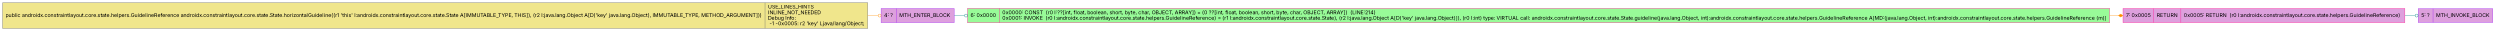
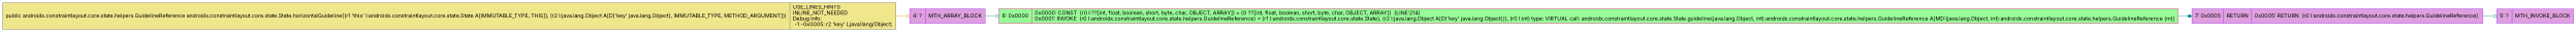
  digraph {
    fontname=Inter
    rankdir=LR
    node [color=purple fillcolor=plum fontname=Inter shape=record style=filled]
    edge [arrowhead=odot color=teal fontname=Inter]
-   n1 [label="{4\:\ ?|MTH_ENTER_BLOCK\l}"]
+   n1 [label="{4\:\ ?|MTH_ARRAY_BLOCK\l}"]
    n2 [color=deeppink fillcolor=palegreen label="{6\:\ 0x0000|0x0000: CONST  (r0 I:??[int, float, boolean, short, byte, char, OBJECT, ARRAY]) = (0 ??[int, float, boolean, short, byte, char, OBJECT, ARRAY])  (LINE:214)\l0x0001: INVOKE  (r0 I:androidx.constraintlayout.core.state.helpers.GuidelineReference) = (r1 I:androidx.constraintlayout.core.state.State), (r2 I:java.lang.Object A[D('key' java.lang.Object)]), (r0 I:int) type: VIRTUAL call: androidx.constraintlayout.core.state.State.guideline(java.lang.Object, int):androidx.constraintlayout.core.state.helpers.GuidelineReference A[MD:(java.lang.Object, int):androidx.constraintlayout.core.state.helpers.GuidelineReference (m)]\l}"]
-   n3 [color=deeppink label="{7\:\ 0x0005|RETURN\l|0x0005: RETURN  (r0 I:androidx.constraintlayout.core.state.helpers.GuidelineReference) \l}"]
+   n3 [label="{7\:\ 0x0005|RETURN\l|0x0005: RETURN  (r0 I:androidx.constraintlayout.core.state.helpers.GuidelineReference) \l}"]
    n4 [label="{5\:\ ?|MTH_INVOKE_BLOCK\l}"]
    n5 [color=gray40 fillcolor=khaki label="{public androidx.constraintlayout.core.state.helpers.GuidelineReference androidx.constraintlayout.core.state.State.horizontalGuideline((r1 'this' I:androidx.constraintlayout.core.state.State A[IMMUTABLE_TYPE, THIS]), (r2 I:java.lang.Object A[D('key' java.lang.Object), IMMUTABLE_TYPE, METHOD_ARGUMENT]))  | USE_LINES_HINTS\lINLINE_NOT_NEEDED\lDebug Info:\l  \-1 \-0x0005: r2 'key' Ljava\/lang\/Object;\l}"]
    n1 -> n2
-   n2 -> n3 [arrowhead=diamond color=darkorange]
+   n2 -> n3 [arrowhead=diamond]
    n3 -> n4
    n5 -> n1 [color=darkorange]
  }
